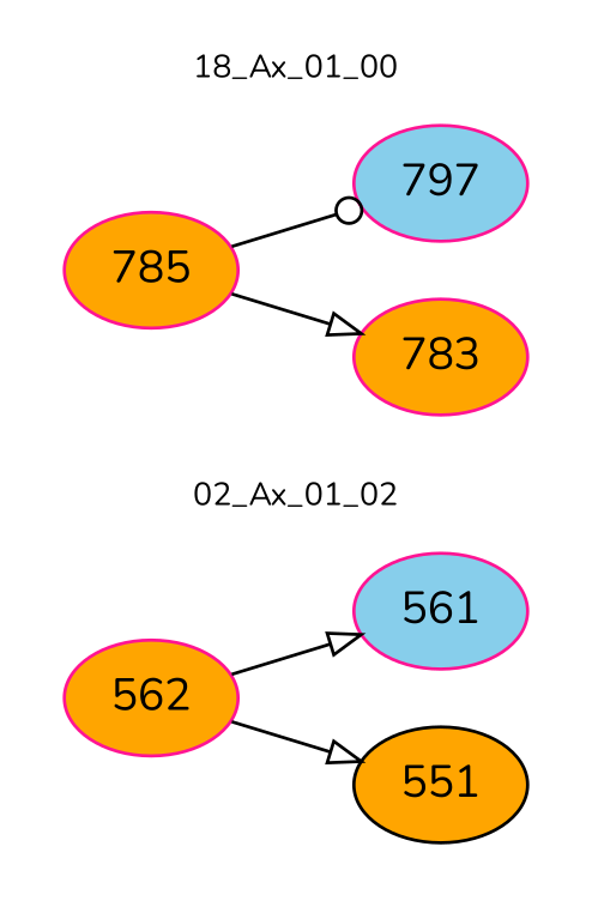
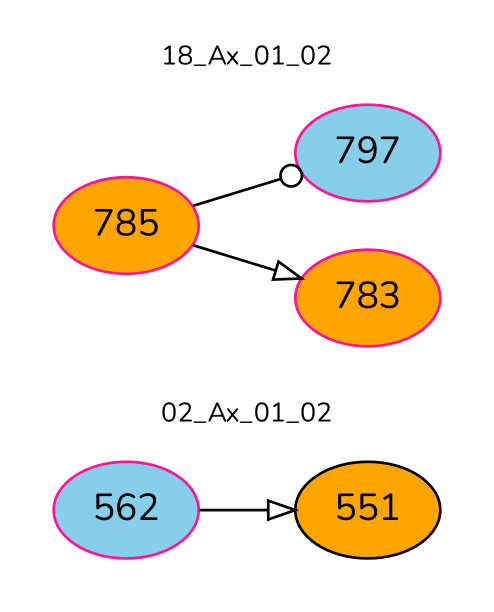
  digraph {
    fontname=Nunito
    rankdir=LR
    node [color=deeppink fillcolor=orange fontname=Nunito style=filled]
    edge [arrowhead=onormal color=black fontname=Nunito]
-   n1 [label=562]
+   n1 [fillcolor=skyblue label=562]
    n2 [color=black label=551]
-   n3 [fillcolor=skyblue label=561]
    n4 [label=785]
    n5 [label=783]
    n6 [fillcolor=skyblue label=797]
    subgraph cluster_1 {
      color=white
      fontsize=10
      label="02_Ax_01_02"
      n1
      n2
-     n3
    }
    subgraph cluster_2 {
      color=white
      fontsize=10
-     label="18_Ax_01_00"
+     label="18_Ax_01_02"
      n4
      n5
      n6
    }
    n1 -> n2
-   n1 -> n3
    n4 -> n5
    n4 -> n6 [arrowhead=odot]
  }
